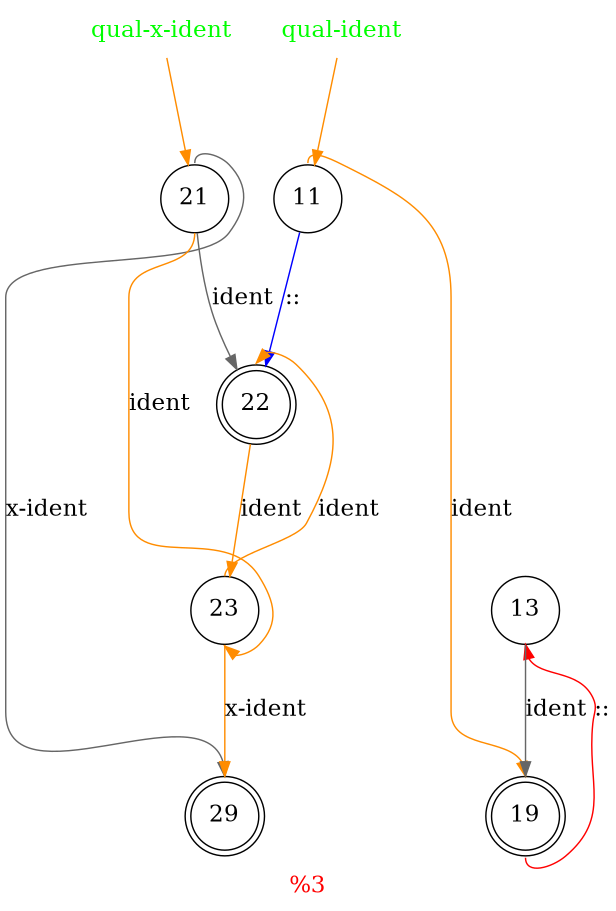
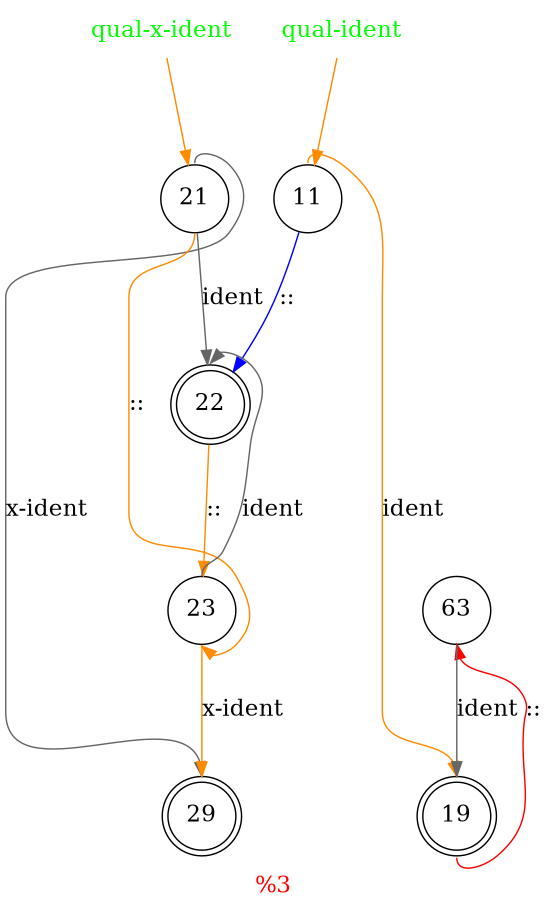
  digraph {
    fontcolor=red
    fontname="DejaVu Serif"
    fontsize=16
    label="\G"
    rankdir=TB
    node [fontname="DejaVu Serif" fontsize=16 shape=circle]
    edge [color=darkorange fontname="DejaVu Serif" fontsize=16 minlen=2]
    21 [width=0.6]
    11 [width=0.6]
    29 [shape=doublecircle width=0.6]
    19 [shape=doublecircle width=0.6]
    n5 [fontcolor=green label="qual-ident" shape=none width=0.6]
    n6 [fontcolor=green label="qual-x-ident" shape=none width=0.6]
    22 [shape=doublecircle width=0.6]
    23 [width=0.6]
-   13 [width=0.6]
+   13 [width=0.6 label=63]
    subgraph sub_1 {
      rank=same
      21
      11
    }
    subgraph sub_2 {
      rank=same
      29
      19
    }
    subgraph sub_3 {
      rank=source
      n5
    }
    subgraph sub_4 {
      rank=sink
      19
    }
    subgraph sub_5 {
      rank=source
      n6
    }
    subgraph sub_6 {
      rank=sink
      29
    }
    21 -> 29 [color=gray40 headport=n label="x-ident" tailport=n]
    21 -> 22 [color=gray40 label=ident weight=4]
-   21 -> 23 [headport=s label=ident tailport=s]
+   21 -> 23 [headport=s label="::" tailport=s]
    11 -> 19 [headport=n label=ident tailport=n]
    11 -> 22 [color=blue label="::" weight=4]
    19 -> 13 [color=red headport=s label="::" tailport=s]
    n5 -> 11
    n6 -> 21
-   22 -> 23 [label=ident weight=4]
+   22 -> 23 [label="::" weight=4]
    23 -> 29 [label="x-ident" weight=4]
-   23 -> 22 [headport=n label=ident tailport=n]
+   23 -> 22 [color=gray40 headport=n label=ident tailport=n]
    13 -> 19 [color=gray40 label=ident weight=4]
  }
